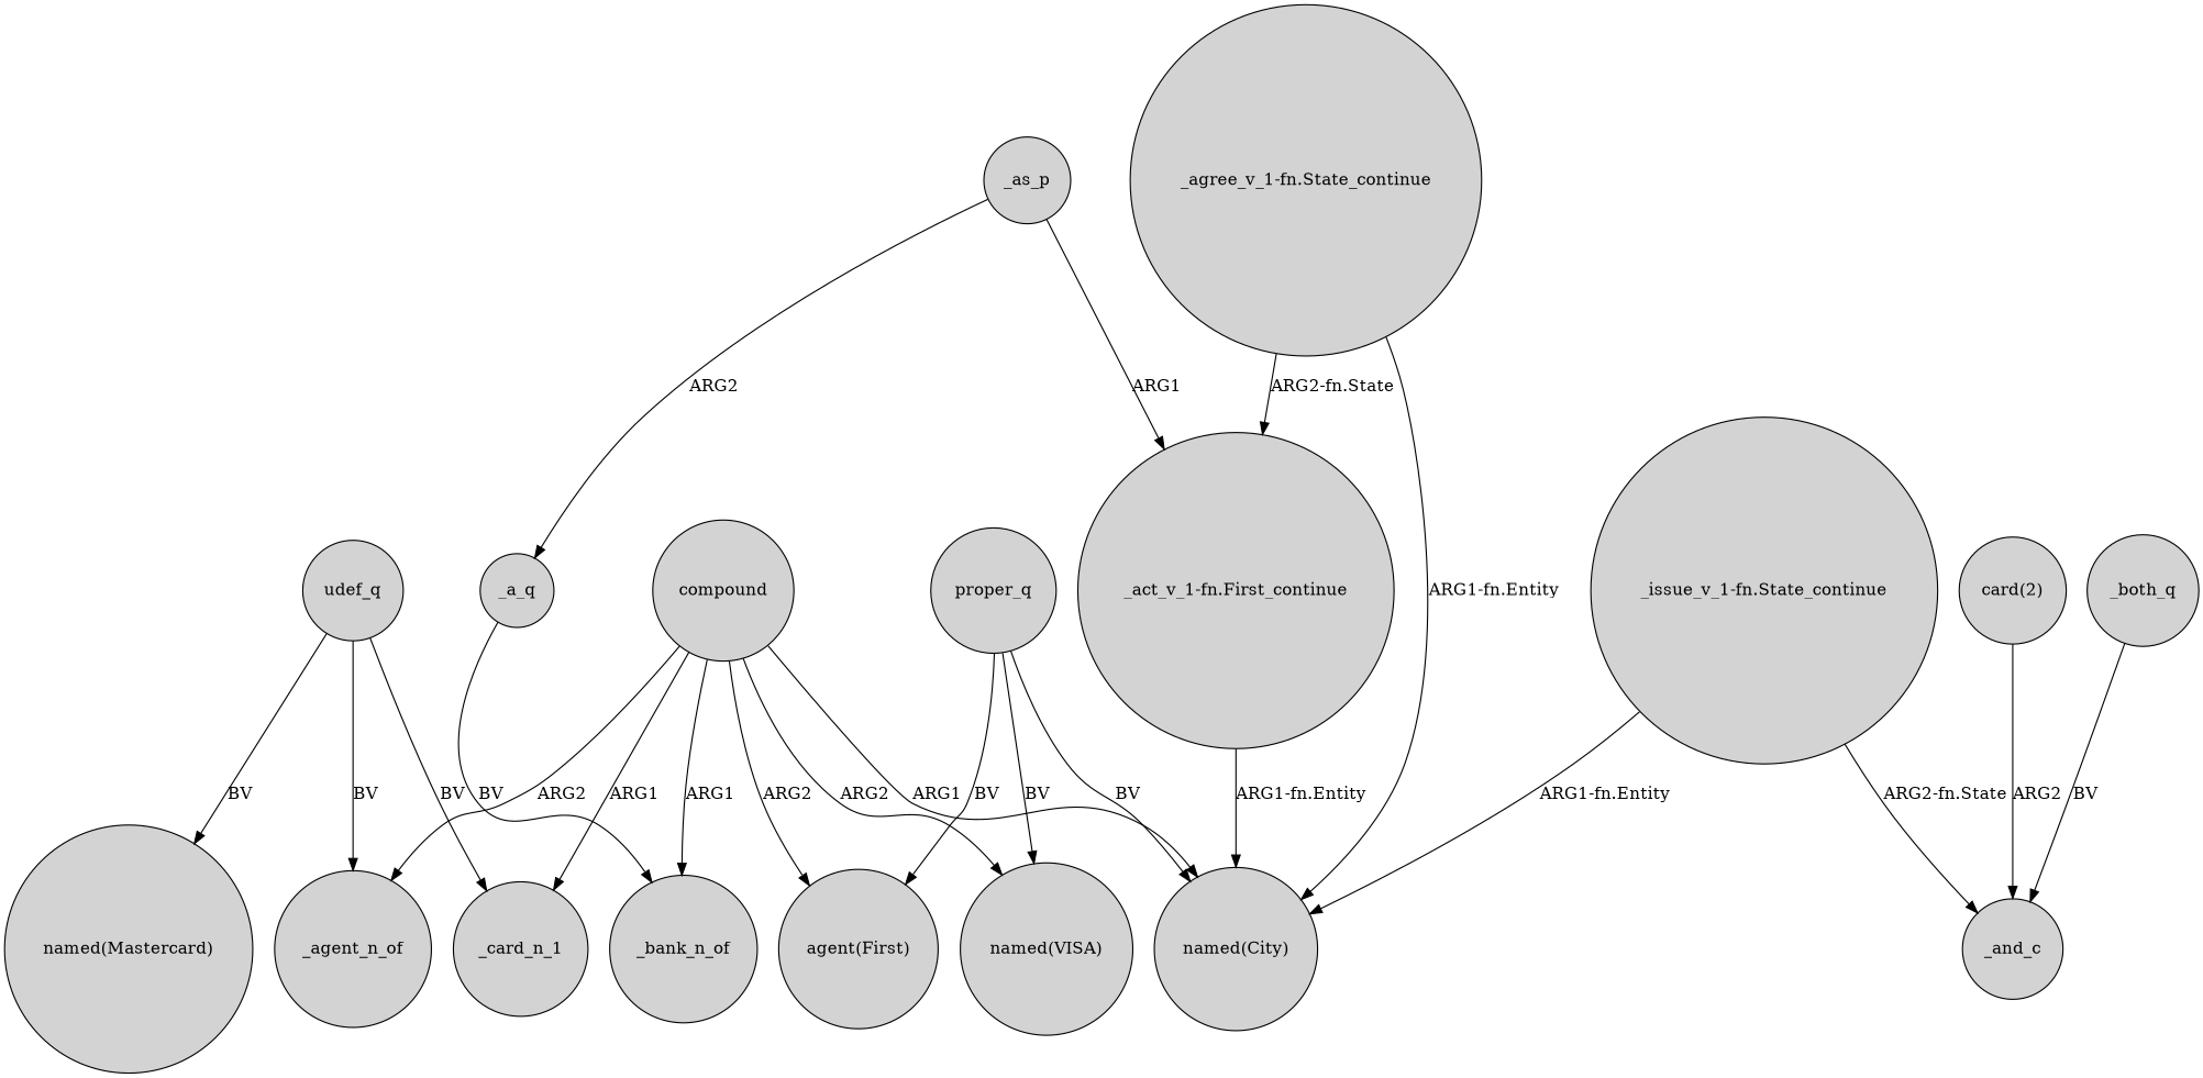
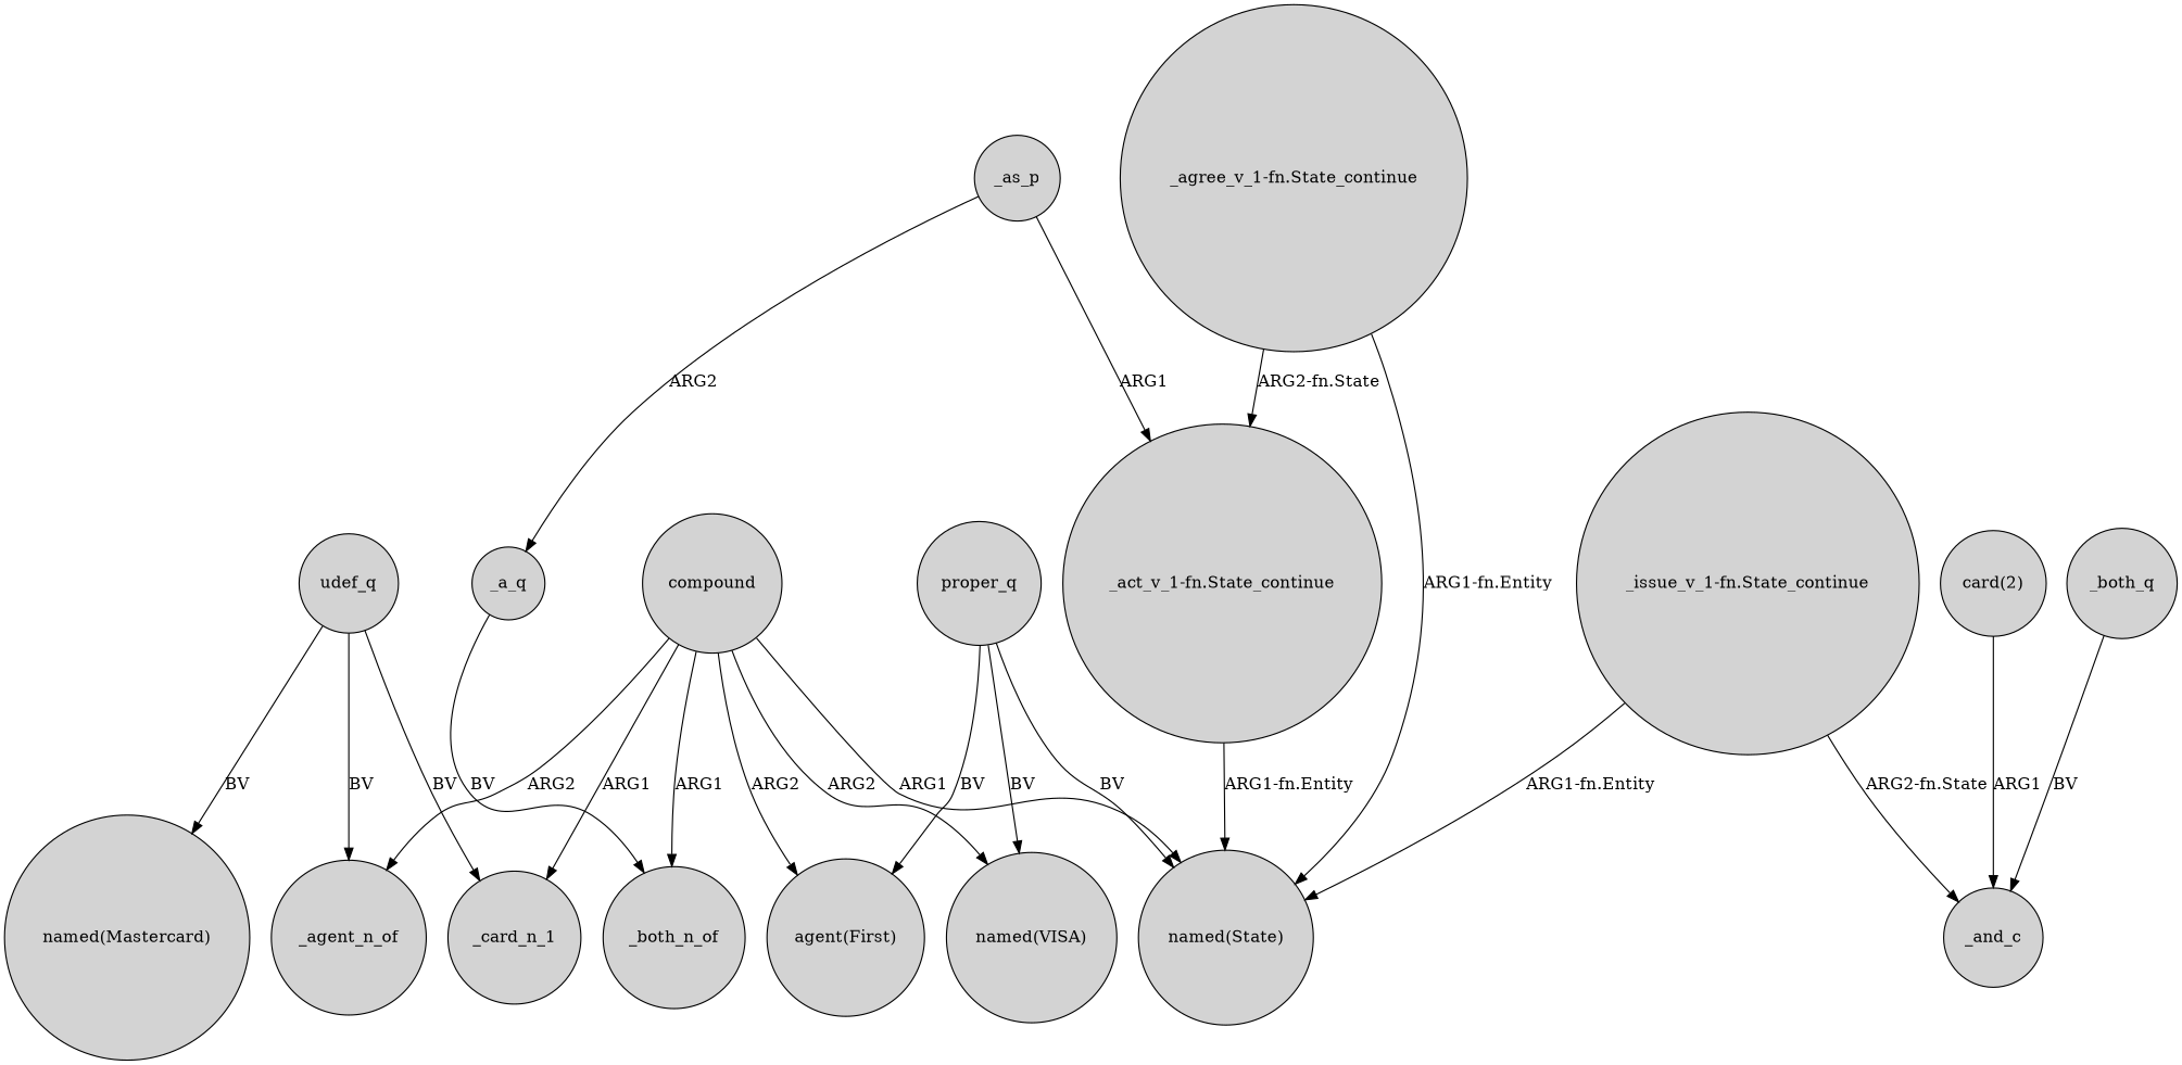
  digraph {
    node [shape=circle style=filled]
    _as_p
-   "_act_v_1-fn.State_continue" [label="_act_v_1-fn.First_continue"]
+   "_act_v_1-fn.State_continue"
    _a_q
-   "named(City)"
+   "named(City)" [label="named(State)"]
    udef_q
    _card_n_1
    _agent_n_of
    "named(Mastercard)"
    compound
-   _bank_n_of
+   _bank_n_of [label=_both_n_of]
    "named(VISA)"
    n12 [label="agent(First)"]
    proper_q
    "_agree_v_1-fn.State_continue"
    "_issue_v_1-fn.State_continue"
    _and_c
    "card(2)"
    _both_q
    _as_p -> "_act_v_1-fn.State_continue" [label=ARG1]
    _as_p -> _a_q [label=ARG2]
    "_act_v_1-fn.State_continue" -> "named(City)" [label="ARG1-fn.Entity"]
    _a_q -> _bank_n_of [label=BV]
    udef_q -> _card_n_1 [label=BV]
    udef_q -> _agent_n_of [label=BV]
    udef_q -> "named(Mastercard)" [label=BV]
    compound -> "named(City)" [label=ARG1]
    compound -> _card_n_1 [label=ARG1]
    compound -> _agent_n_of [label=ARG2]
    compound -> _bank_n_of [label=ARG1]
    compound -> "named(VISA)" [label=ARG2]
    compound -> n12 [label=ARG2]
    proper_q -> "named(City)" [label=BV]
    proper_q -> "named(VISA)" [label=BV]
    proper_q -> n12 [label=BV]
    "_agree_v_1-fn.State_continue" -> "_act_v_1-fn.State_continue" [label="ARG2-fn.State"]
    "_agree_v_1-fn.State_continue" -> "named(City)" [label="ARG1-fn.Entity"]
    "_issue_v_1-fn.State_continue" -> "named(City)" [label="ARG1-fn.Entity"]
    "_issue_v_1-fn.State_continue" -> _and_c [label="ARG2-fn.State"]
-   "card(2)" -> _and_c [label=ARG2]
+   "card(2)" -> _and_c [label=ARG1]
    _both_q -> _and_c [label=BV]
  }
